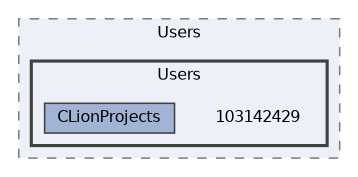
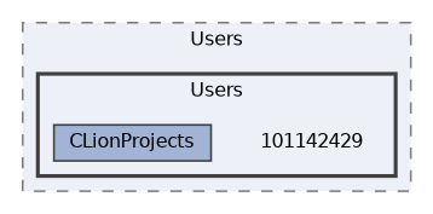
  digraph {
    compound=true
    node [fontname=Helvetica fontsize=10]
-   n1 [height=0.2 label=103142429 shape=plaintext width=0.4]
+   n1 [height=0.2 label=101142429 shape=plaintext width=0.4]
    n2 [color=grey25 fillcolor="#a2b4d6" height=0.2 label=CLionProjects shape=box style=filled width=0.4]
    subgraph cluster_1 {
      bgcolor="#edf0f7"
      fontname=Helvetica
      fontsize=10
      label=Users
      pencolor=grey50
      style="filled,dashed"
      subgraph cluster_2 {
        bgcolor="#edf0f7"
        fontname=Helvetica
        fontsize=10
        pencolor=grey25
        style="filled,bold"
        n1
        n2
      }
    }
  }
